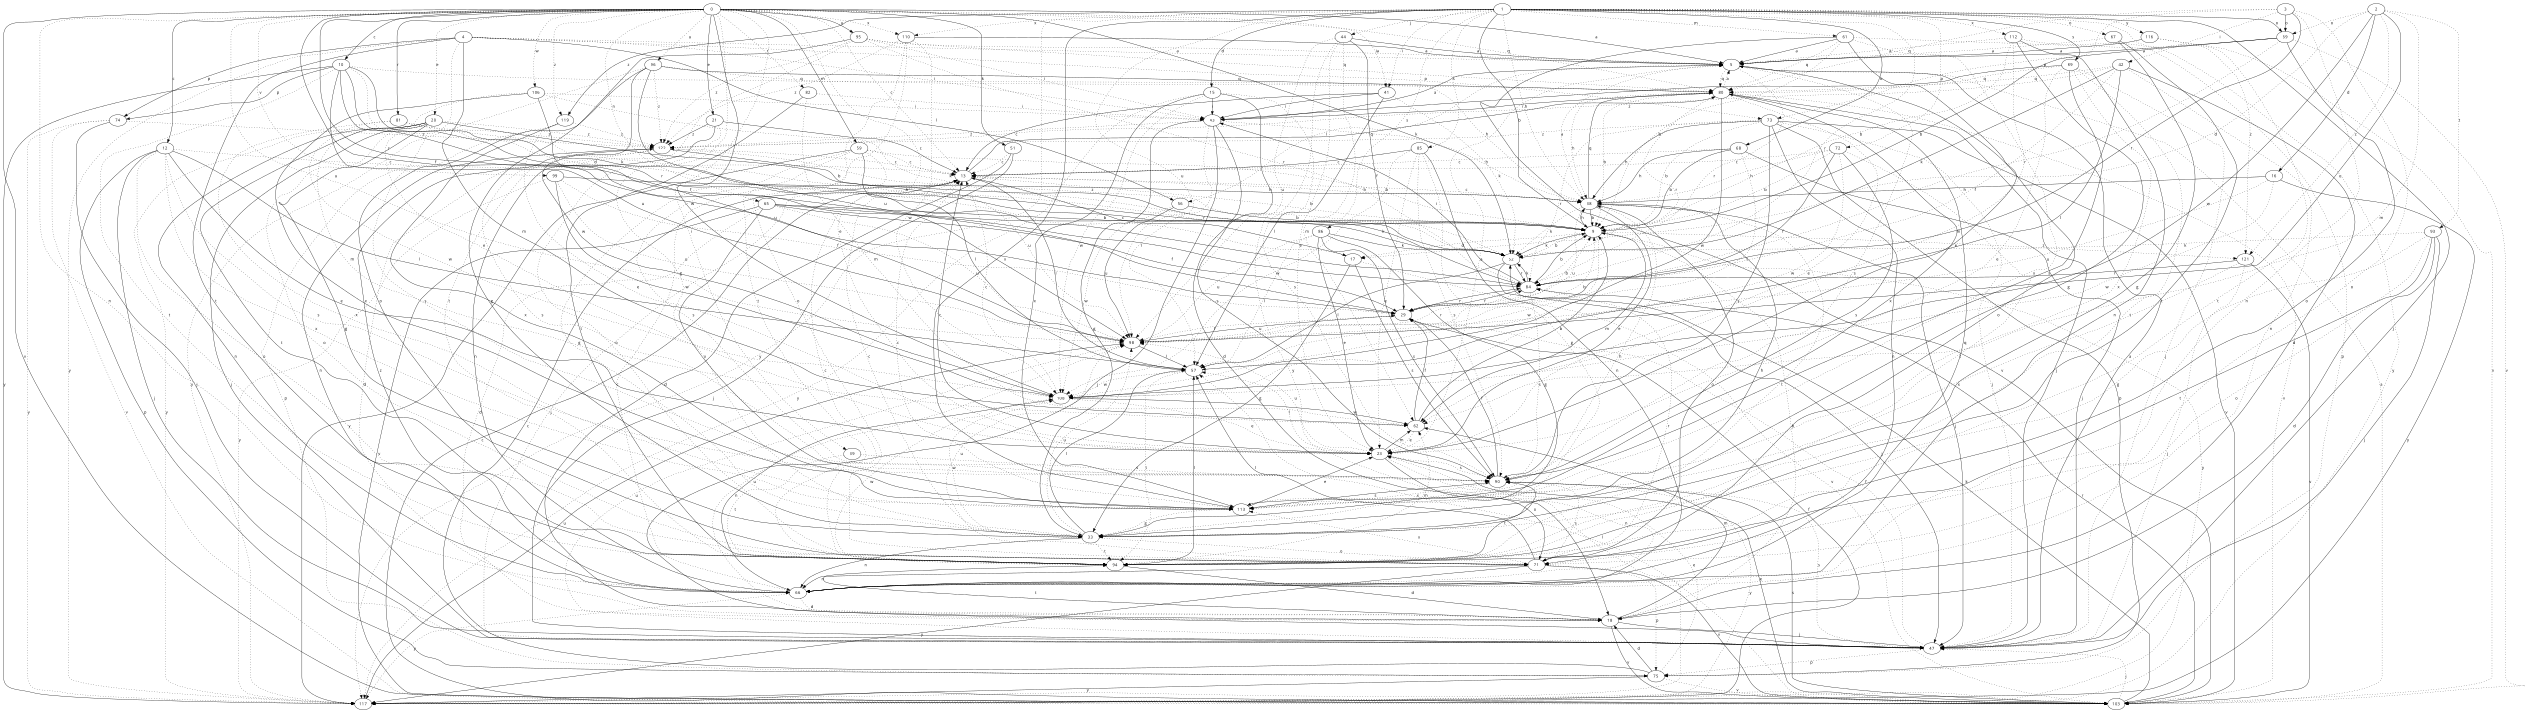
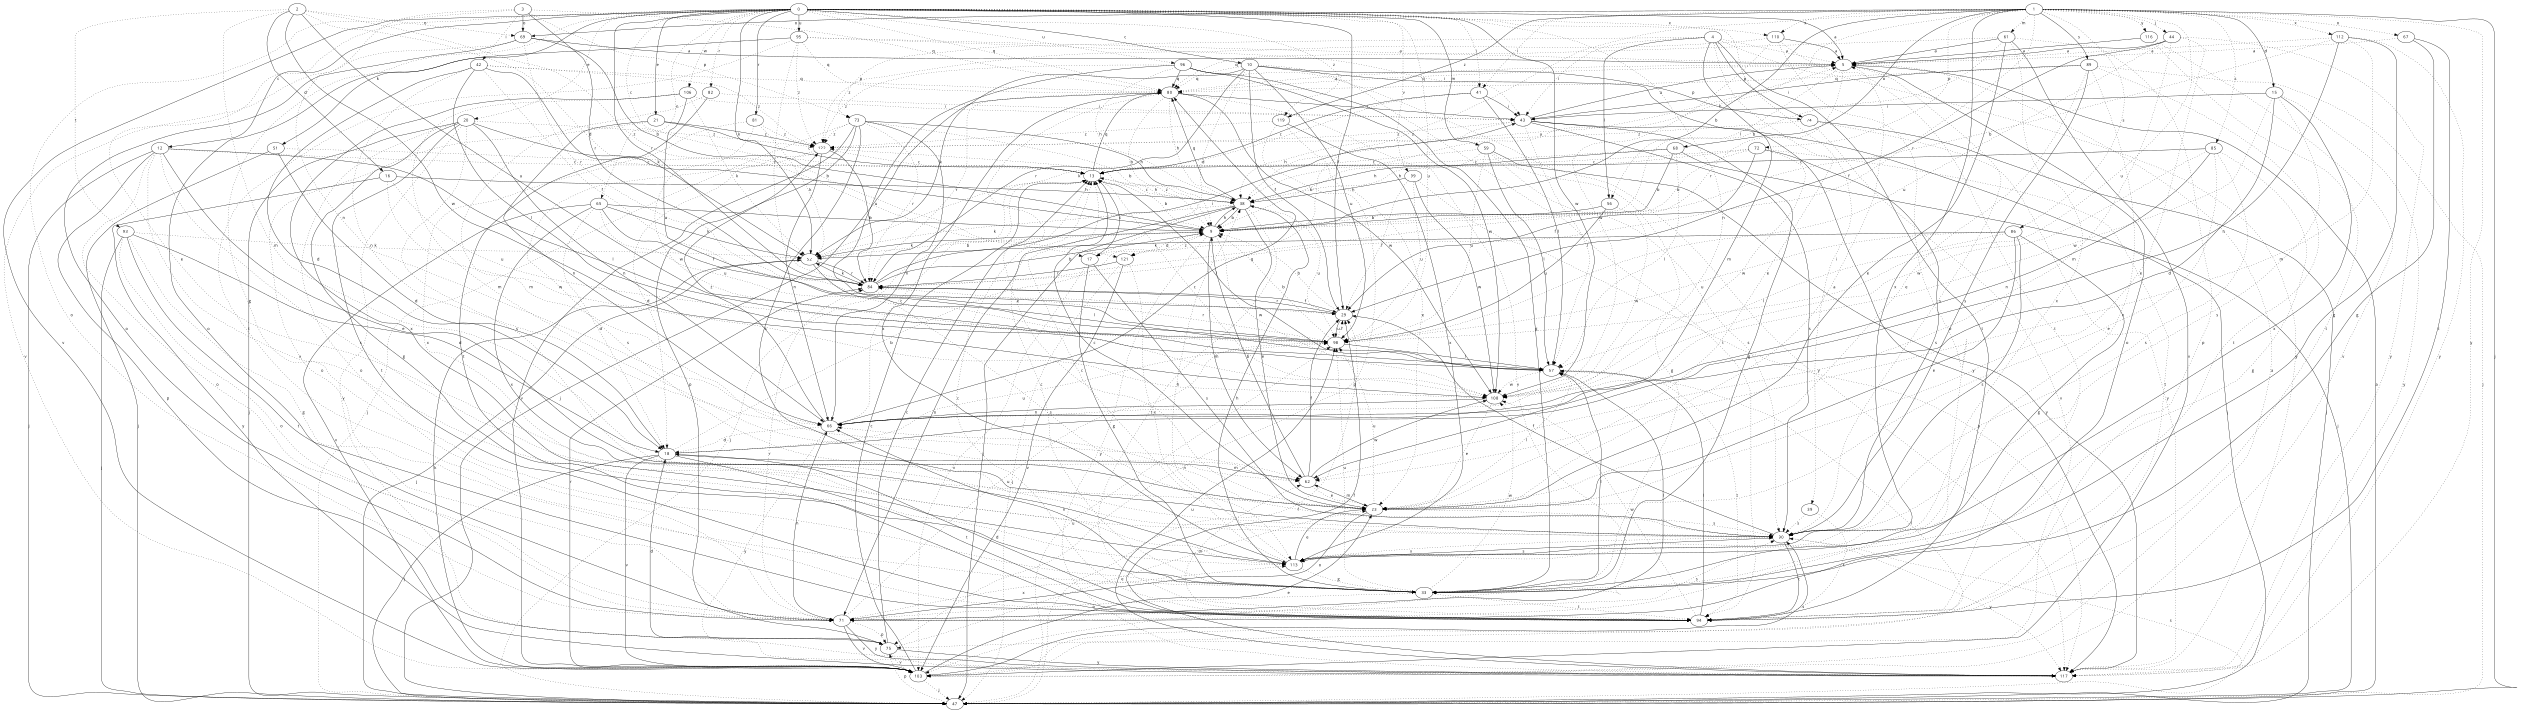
  strict digraph {
    fontname="Open Sans"
    node [fontname="Open Sans"]
    edge [fontname="Open Sans" style=dotted]
    0
    5
    10
    12
    13
    20
    21
    23
    29
    33
    39
    41
    51
    52
    59
    65
    66
    80
    81
    82
    84
    95
    96
    98
    99
    103
    106
    108
    110
    119
    71
    56
    90
    117
    17
    74
    94
    47
    113
    57
    75
    9
    38
    122
    62
    43
    18
    1
    15
    44
    61
    67
    68
    69
    72
    85
    86
    89
    112
    116
    121
    2
    16
    93
    3
    42
    73
    4
    0 -> 5 [label=a style=solid]
    0 -> 10 [label=c style=solid]
    0 -> 12 [label=c style=solid]
    0 -> 13 [label=c]
    0 -> 20 [label=e]
    0 -> 21 [label=e style=solid]
    0 -> 23 [label=e]
    0 -> 29 [label=f style=solid]
    0 -> 33 [label=g]
    0 -> 39 [label=i]
    0 -> 41 [label=i]
    0 -> 51 [label=k style=solid]
    0 -> 52 [label=k style=solid]
    0 -> 59 [label=m style=solid]
    0 -> 65 [label=n]
    0 -> 66 [label=n]
    0 -> 80 [label=q]
    0 -> 81 [label=r style=solid]
    0 -> 82 [label=r]
    0 -> 84 [label=r style=solid]
    0 -> 95 [label=u style=solid]
    0 -> 96 [label=u]
    0 -> 98 [label=u]
    0 -> 99 [label=v]
    0 -> 103 [label=v style=solid]
    0 -> 106 [label=w]
    0 -> 108 [label=w style=solid]
    0 -> 110 [label=x]
    0 -> 119 [label=z]
    5 -> 80 [label=q]
    5 -> 84 [label=r]
    5 -> 71 [label=o style=solid]
    5 -> 56 [label=l]
    5 -> 90 [label=s]
    10 -> 29 [label=f style=solid]
    10 -> 52 [label=k style=solid]
    10 -> 80 [label=q]
    10 -> 84 [label=r style=solid]
    10 -> 98 [label=u style=solid]
    10 -> 117 [label=y style=solid]
    10 -> 17 [label=d]
    10 -> 74 [label=p style=solid]
    10 -> 94 [label=t]
    12 -> 13 [label=c]
    12 -> 23 [label=e style=solid]
    12 -> 71 [label=o]
    12 -> 90 [label=s]
    12 -> 47 [label=j style=solid]
    12 -> 113 [label=x]
    12 -> 57 [label=l style=solid]
    12 -> 75 [label=p style=solid]
    13 -> 80 [label=q style=solid]
    13 -> 47 [label=j]
    13 -> 57 [label=l style=solid]
    13 -> 9 [label=b]
    13 -> 38 [label=h]
    20 -> 33 [label=g style=solid]
    20 -> 66 [label=n style=solid]
    20 -> 71 [label=o]
    20 -> 90 [label=s]
    20 -> 117 [label=y]
    20 -> 94 [label=t style=solid]
    20 -> 47 [label=j style=solid]
    20 -> 9 [label=b style=solid]
    20 -> 122 [label=z]
    21 -> 13 [label=c style=solid]
    21 -> 66 [label=n style=solid]
    21 -> 71 [label=o]
    21 -> 122 [label=z style=solid]
    23 -> 5 [label=a]
    23 -> 13 [label=c style=solid]
    23 -> 66 [label=n]
    23 -> 98 [label=u]
    23 -> 71 [label=o style=solid]
    23 -> 90 [label=s]
    23 -> 57 [label=l]
    23 -> 62 [label=m style=solid]
    29 -> 84 [label=r style=solid]
    29 -> 98 [label=u style=solid]
    29 -> 9 [label=b]
    33 -> 13 [label=c]
    33 -> 66 [label=n style=solid]
    33 -> 98 [label=u]
    33 -> 108 [label=w]
    33 -> 71 [label=o]
    33 -> 94 [label=t]
    33 -> 57 [label=l style=solid]
    33 -> 38 [label=h style=solid]
    39 -> 90 [label=s]
    39 -> 94 [label=t]
    41 -> 13 [label=c style=solid]
    41 -> 52 [label=k]
    41 -> 57 [label=l style=solid]
    41 -> 43 [label=i style=solid]
    51 -> 13 [label=c]
    51 -> 47 [label=j style=solid]
    51 -> 18 [label=d style=solid]
    52 -> 84 [label=r style=solid]
    52 -> 47 [label=j style=solid]
    52 -> 57 [label=l style=solid]
    52 -> 9 [label=b]
    59 -> 13 [label=c]
    59 -> 33 [label=g]
    59 -> 98 [label=u]
    59 -> 90 [label=s]
    59 -> 117 [label=y style=solid]
    59 -> 57 [label=l style=solid]
    59 -> 9 [label=b]
    65 -> 29 [label=f style=solid]
    65 -> 52 [label=k style=solid]
    65 -> 98 [label=u]
    65 -> 103 [label=v style=solid]
    65 -> 113 [label=x style=solid]
    65 -> 9 [label=b style=solid]
    65 -> 18 [label=d]
    66 -> 13 [label=c]
    66 -> 80 [label=q style=solid]
    66 -> 117 [label=y]
    66 -> 122 [label=z style=solid]
    66 -> 18 [label=d]
    80 -> 5 [label=a]
    80 -> 23 [label=e]
    80 -> 84 [label=r]
    80 -> 103 [label=v]
    80 -> 108 [label=w style=solid]
    80 -> 47 [label=j style=solid]
    80 -> 113 [label=x style=solid]
    80 -> 9 [label=b]
    80 -> 38 [label=h]
    80 -> 43 [label=i style=solid]
    81 -> 52 [label=k]
    81 -> 108 [label=w]
    81 -> 113 [label=x]
    81 -> 122 [label=z]
    82 -> 94 [label=t style=solid]
    82 -> 62 [label=m]
    82 -> 43 [label=i]
    84 -> 29 [label=f style=solid]
    84 -> 52 [label=k style=solid]
    84 -> 90 [label=s]
    84 -> 9 [label=b style=solid]
    84 -> 43 [label=i style=solid]
    95 -> 5 [label=a]
    95 -> 80 [label=q]
    95 -> 84 [label=r]
    95 -> 71 [label=o style=solid]
    95 -> 94 [label=t]
    95 -> 122 [label=z]
    95 -> 43 [label=i]
    96 -> 33 [label=g style=solid]
    96 -> 80 [label=q style=solid]
    96 -> 98 [label=u style=solid]
    96 -> 108 [label=w style=solid]
    96 -> 117 [label=y]
    96 -> 38 [label=h]
    96 -> 122 [label=z]
    98 -> 29 [label=f]
    98 -> 84 [label=r]
    98 -> 57 [label=l style=solid]
    98 -> 9 [label=b]
    99 -> 29 [label=f]
    99 -> 98 [label=u]
    99 -> 108 [label=w style=solid]
    99 -> 117 [label=y]
    99 -> 38 [label=h style=solid]
    103 -> 5 [label=a]
    103 -> 13 [label=c style=solid]
    103 -> 23 [label=e style=solid]
    103 -> 52 [label=k style=solid]
    103 -> 84 [label=r style=solid]
    103 -> 90 [label=s style=solid]
    103 -> 47 [label=j]
    103 -> 57 [label=l]
    106 -> 52 [label=k]
    106 -> 98 [label=u style=solid]
    106 -> 113 [label=x style=solid]
    106 -> 62 [label=m]
    106 -> 43 [label=i]
    108 -> 13 [label=c]
    108 -> 23 [label=e]
    108 -> 66 [label=n style=solid]
    110 -> 5 [label=a style=solid]
    110 -> 108 [label=w]
    110 -> 71 [label=o]
    110 -> 94 [label=t]
    110 -> 122 [label=z]
    119 -> 23 [label=e]
    119 -> 113 [label=x style=solid]
    119 -> 75 [label=p]
    119 -> 122 [label=z]
    71 -> 66 [label=n style=solid]
    71 -> 84 [label=r]
    71 -> 98 [label=u]
    71 -> 103 [label=v style=solid]
    71 -> 90 [label=s]
    71 -> 117 [label=y style=solid]
    71 -> 113 [label=x]
    71 -> 57 [label=l style=solid]
    71 -> 75 [label=p]
    56 -> 98 [label=u style=solid]
    56 -> 108 [label=w]
    56 -> 9 [label=b style=solid]
    90 -> 29 [label=f style=solid]
    90 -> 117 [label=y]
    90 -> 94 [label=t style=solid]
    90 -> 113 [label=x]
    117 -> 29 [label=f style=solid]
    117 -> 98 [label=u style=solid]
    17 -> 13 [label=c style=solid]
    17 -> 33 [label=g style=solid]
    17 -> 103 [label=v]
    17 -> 90 [label=s style=solid]
    74 -> 103 [label=v]
    74 -> 117 [label=y]
    74 -> 47 [label=j style=solid]
    74 -> 122 [label=z]
    94 -> 13 [label=c]
    94 -> 108 [label=w]
    94 -> 57 [label=l style=solid]
    94 -> 62 [label=m]
    94 -> 18 [label=d style=solid]
    47 -> 5 [label=a style=solid]
    47 -> 29 [label=f]
    47 -> 98 [label=u]
    47 -> 90 [label=s]
    47 -> 75 [label=p]
    113 -> 13 [label=c]
    113 -> 23 [label=e style=solid]
    113 -> 33 [label=g]
    113 -> 90 [label=s style=solid]
    113 -> 38 [label=h]
    57 -> 108 [label=w]
    57 -> 94 [label=t]
    75 -> 13 [label=c style=solid]
    75 -> 23 [label=e]
    75 -> 103 [label=v]
    75 -> 117 [label=y style=solid]
    75 -> 18 [label=d style=solid]
    9 -> 52 [label=k style=solid]
    9 -> 108 [label=w]
    9 -> 117 [label=y]
    9 -> 17 [label=d]
    9 -> 38 [label=h style=solid]
    9 -> 122 [label=z]
    9 -> 62 [label=m style=solid]
    9 -> 121 [label=z]
    38 -> 5 [label=a]
    38 -> 13 [label=c]
    38 -> 23 [label=e style=solid]
    38 -> 52 [label=k]
    38 -> 80 [label=q style=solid]
    38 -> 98 [label=u]
    38 -> 71 [label=o style=solid]
    38 -> 94 [label=t]
    38 -> 47 [label=j style=solid]
    38 -> 9 [label=b style=solid]
    122 -> 13 [label=c]
    122 -> 66 [label=n style=solid]
    122 -> 84 [label=r style=solid]
    122 -> 90 [label=s]
    122 -> 18 [label=d]
    62 -> 23 [label=e]
    62 -> 29 [label=f style=solid]
-   108 -> 62 [label=w style=solid]
+   62 -> 108 [label=w style=solid]
    62 -> 9 [label=b style=solid]
    43 -> 5 [label=a style=solid]
    43 -> 33 [label=g style=solid]
    43 -> 90 [label=s style=solid]
    43 -> 47 [label=j style=solid]
    43 -> 57 [label=l]
    43 -> 38 [label=h]
    43 -> 122 [label=z]
    18 -> 98 [label=u]
    18 -> 103 [label=v style=solid]
    18 -> 94 [label=t style=solid]
    18 -> 47 [label=j style=solid]
    18 -> 9 [label=b]
    18 -> 62 [label=m style=solid]
    1 -> 41 [label=i]
    1 -> 84 [label=r]
    1 -> 98 [label=u]
    1 -> 110 [label=x]
    1 -> 119 [label=z style=solid]
    1 -> 117 [label=y]
    1 -> 47 [label=j style=solid]
    1 -> 113 [label=x style=solid]
    1 -> 9 [label=b style=solid]
    1 -> 38 [label=h]
    1 -> 15 [label=d style=solid]
    1 -> 44 [label=j]
    1 -> 61 [label=m]
    1 -> 67 [label=o]
    1 -> 68 [label=o style=solid]
    1 -> 69 [label=o style=solid]
    1 -> 72 [label=p]
    1 -> 85 [label=s]
    1 -> 86 [label=s]
    1 -> 89 [label=s style=solid]
    1 -> 112 [label=x]
    1 -> 116 [label=y]
    1 -> 121 [label=z]
    15 -> 108 [label=w]
    15 -> 90 [label=s]
    15 -> 117 [label=y]
    15 -> 113 [label=x style=solid]
    15 -> 43 [label=i style=solid]
    15 -> 18 [label=d style=solid]
    44 -> 5 [label=a style=solid]
    44 -> 23 [label=e]
    44 -> 29 [label=f style=solid]
    44 -> 98 [label=u]
    44 -> 117 [label=y]
    44 -> 62 [label=m]
    61 -> 5 [label=a style=solid]
    61 -> 23 [label=e style=solid]
    61 -> 80 [label=q]
    61 -> 103 [label=v style=solid]
    61 -> 113 [label=x]
    61 -> 75 [label=p]
    61 -> 9 [label=b]
    67 -> 5 [label=a]
    67 -> 33 [label=g style=solid]
    67 -> 94 [label=t style=solid]
    68 -> 13 [label=c]
    68 -> 47 [label=j style=solid]
    68 -> 57 [label=l]
    68 -> 9 [label=b style=solid]
    68 -> 38 [label=h style=solid]
    69 -> 5 [label=a style=solid]
    69 -> 84 [label=r]
    69 -> 103 [label=v]
    69 -> 71 [label=o style=solid]
    69 -> 9 [label=b style=solid]
    72 -> 13 [label=c]
    72 -> 29 [label=f style=solid]
    72 -> 108 [label=w]
    72 -> 90 [label=s style=solid]
    72 -> 94 [label=t]
    72 -> 9 [label=b]
    72 -> 38 [label=h]
    85 -> 13 [label=c style=solid]
    85 -> 23 [label=e]
    85 -> 33 [label=g]
    85 -> 66 [label=n style=solid]
    85 -> 108 [label=w]
    85 -> 90 [label=s]
    86 -> 23 [label=e style=solid]
    86 -> 33 [label=g style=solid]
    86 -> 52 [label=k style=solid]
    86 -> 98 [label=u]
    86 -> 90 [label=s style=solid]
    86 -> 57 [label=l]
    89 -> 23 [label=e]
    89 -> 80 [label=q]
    89 -> 90 [label=s style=solid]
    89 -> 94 [label=t]
    89 -> 47 [label=j]
    89 -> 113 [label=x]
    89 -> 43 [label=i style=solid]
    112 -> 5 [label=a]
    112 -> 33 [label=g style=solid]
    112 -> 66 [label=n style=solid]
    112 -> 117 [label=y]
    112 -> 9 [label=b]
    112 -> 62 [label=m]
    116 -> 5 [label=a style=solid]
    116 -> 103 [label=v]
    116 -> 94 [label=t]
    121 -> 84 [label=r style=solid]
    121 -> 103 [label=v style=solid]
    121 -> 47 [label=j]
    121 -> 113 [label=x]
    2 -> 98 [label=u style=solid]
    2 -> 108 [label=w style=solid]
    2 -> 17 [label=d]
    2 -> 62 [label=m]
    2 -> 69 [label=o]
    2 -> 121 [label=z]
    2 -> 16 [label=d style=solid]
    2 -> 93 [label=t]
    16 -> 98 [label=u]
    16 -> 108 [label=w]
    16 -> 117 [label=y style=solid]
    16 -> 38 [label=h style=solid]
    93 -> 33 [label=g]
    93 -> 52 [label=k]
    93 -> 71 [label=o]
    93 -> 94 [label=t style=solid]
    93 -> 47 [label=j style=solid]
    93 -> 18 [label=d style=solid]
    3 -> 66 [label=n]
    3 -> 80 [label=q]
    3 -> 84 [label=r style=solid]
    3 -> 71 [label=o]
    3 -> 69 [label=o style=solid]
    3 -> 42 [label=i]
    3 -> 73 [label=p]
    42 -> 29 [label=f]
    42 -> 52 [label=k style=solid]
    42 -> 66 [label=n]
    42 -> 80 [label=q]
    42 -> 57 [label=l style=solid]
    42 -> 122 [label=z]
    42 -> 18 [label=d style=solid]
    73 -> 66 [label=n style=solid]
    73 -> 84 [label=r]
    73 -> 103 [label=v style=solid]
    73 -> 90 [label=s style=solid]
    73 -> 47 [label=j]
    73 -> 75 [label=p style=solid]
    73 -> 9 [label=b]
    73 -> 38 [label=h style=solid]
    73 -> 122 [label=z]
    4 -> 5 [label=a]
    4 -> 23 [label=e]
    4 -> 56 [label=l style=solid]
    4 -> 117 [label=y]
    4 -> 74 [label=p style=solid]
    4 -> 94 [label=t style=solid]
    4 -> 62 [label=m style=solid]
    4 -> 43 [label=i]
    4 -> 73 [label=p]
  }
